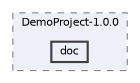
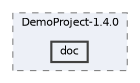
  digraph {
    compound=true
    n1 [color=grey25 fillcolor="#edf0f7" fontname=Helvetica fontsize=10 height=0.2 label=doc shape=box style="filled,bold" width=0.4]
    subgraph cluster_1 {
      bgcolor="#edf0f7"
      fontname=Helvetica
      fontsize=10
-     label="DemoProject-1.0.0"
+     label="DemoProject-1.4.0"
      pencolor=grey50
      style="filled,dashed"
      n1
    }
  }
